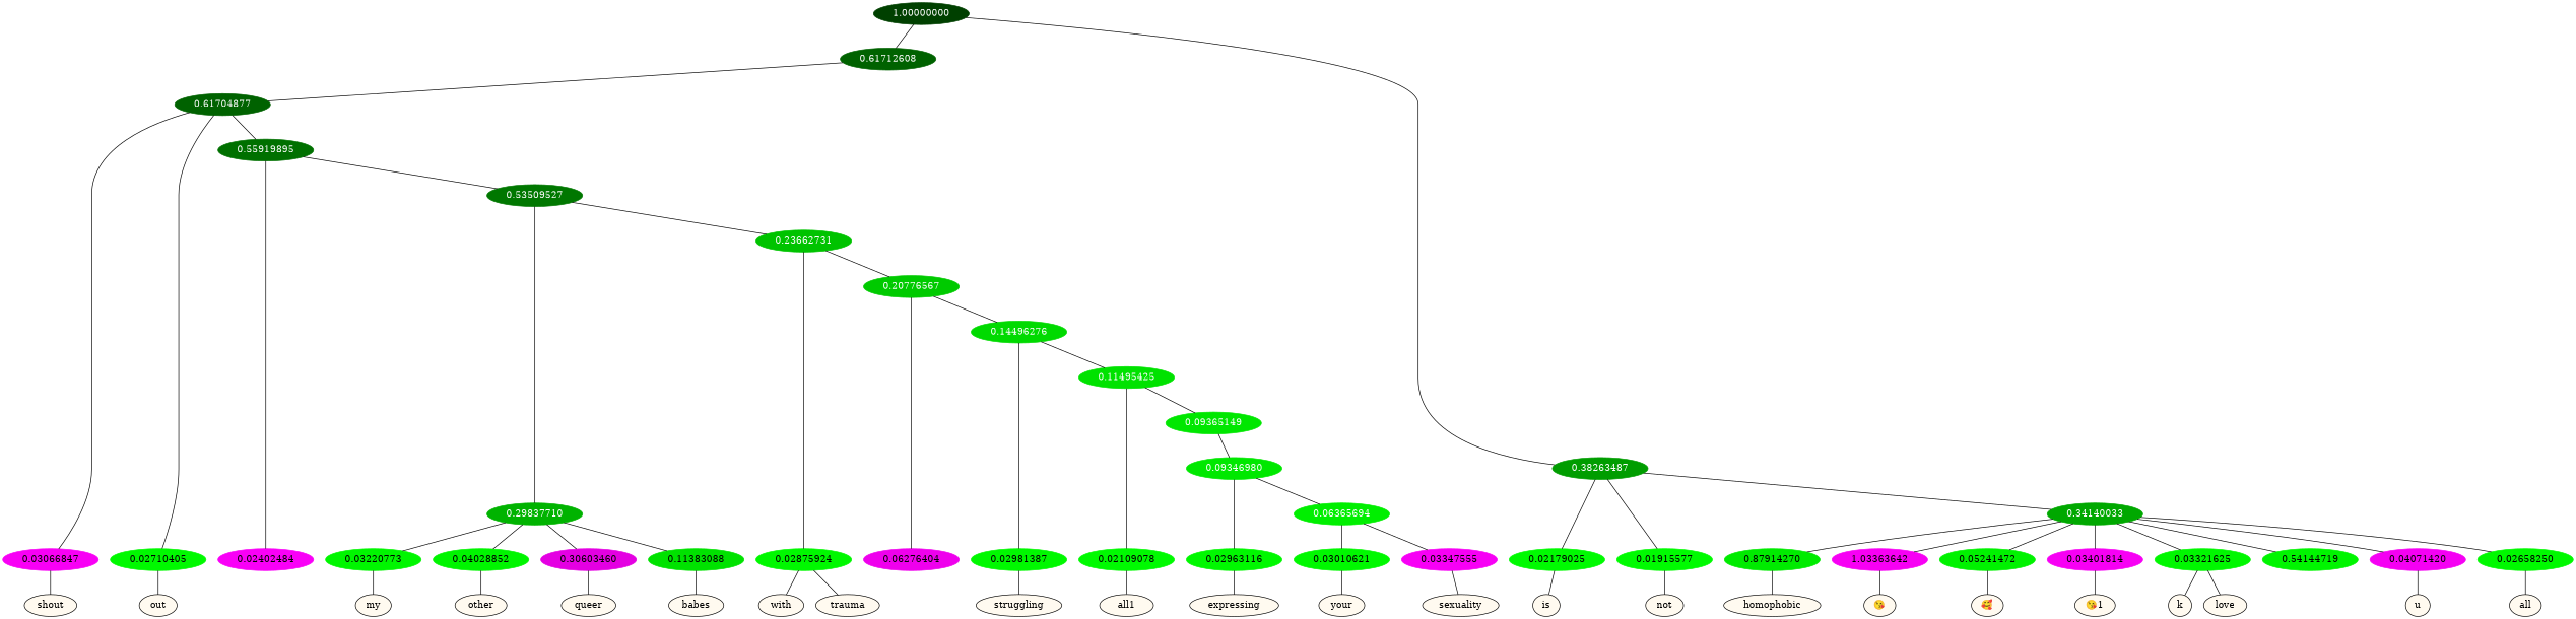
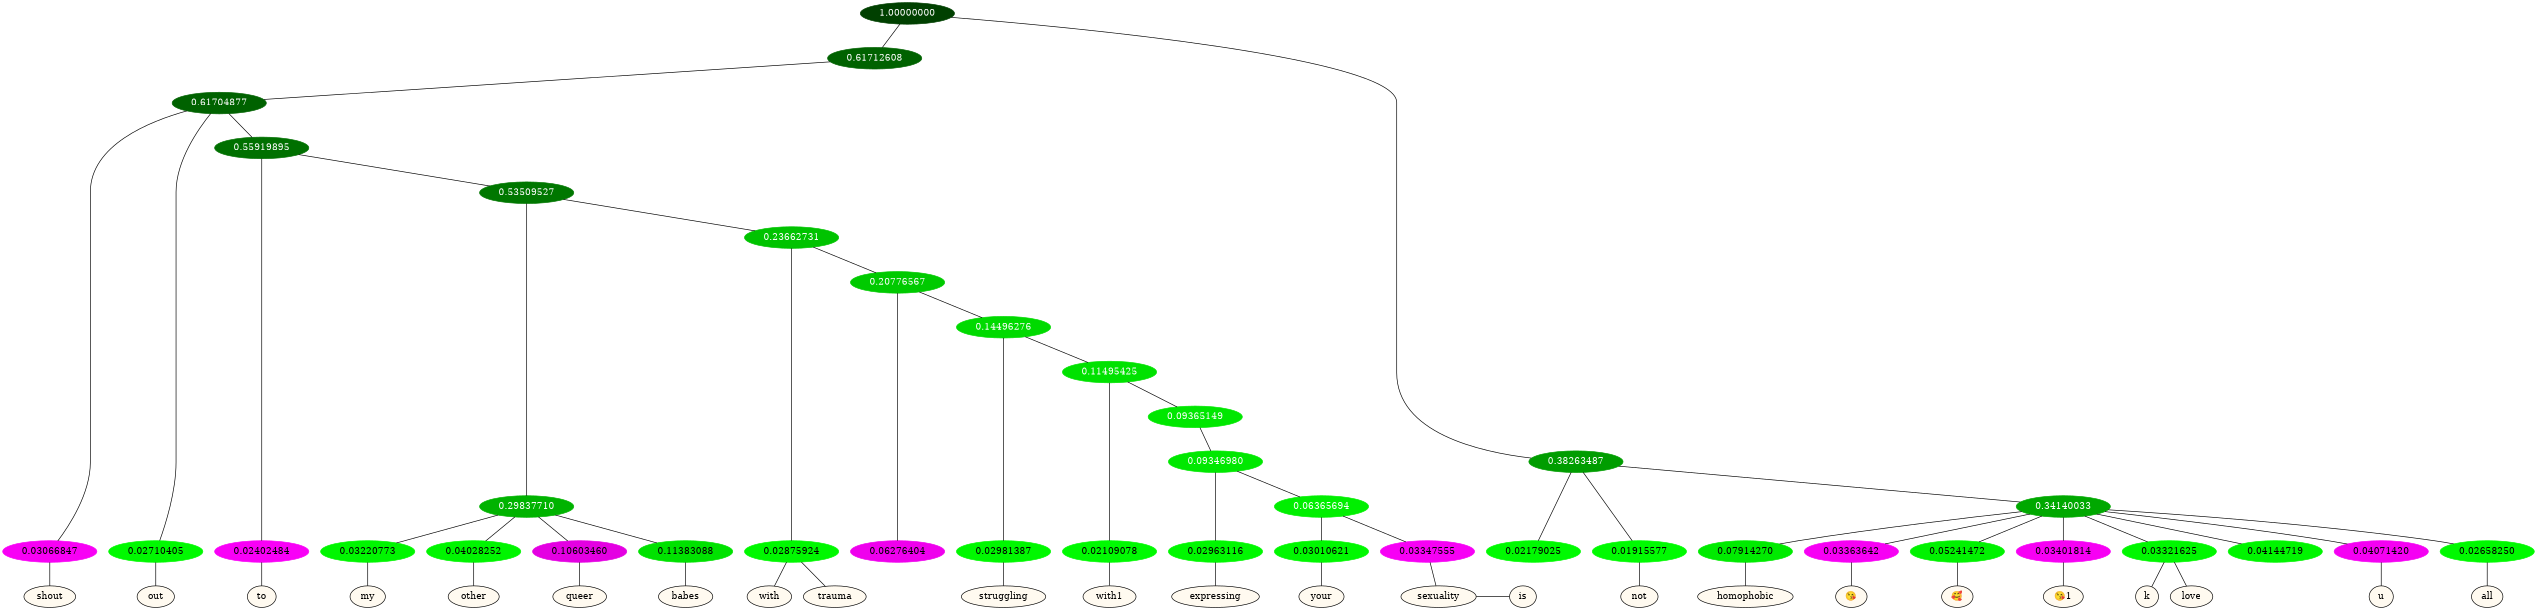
  graph {
    node [color=black format=png nodesep=0.001 ordering=out overlap_scaling=0.01 ranksep=0.001 style=filled]
    n1 [fillcolor=floralwhite height=0.15 label=shout style="filled,solid" width=0.15]
    n2 [fillcolor=floralwhite height=0.15 label=out style="filled,solid" width=0.15]
+   n3 [fillcolor=floralwhite height=0.15 label=to style="filled,solid" width=0.15]
    n4 [fillcolor=floralwhite height=0.15 label=my style="filled,solid" width=0.15]
    n5 [fillcolor=floralwhite height=0.15 label=other style="filled,solid" width=0.15]
    n6 [fillcolor=floralwhite height=0.15 label=queer style="filled,solid" width=0.15]
    n7 [fillcolor=floralwhite height=0.15 label=babes style="filled,solid" width=0.15]
    n8 [fillcolor=floralwhite height=0.15 label=with style="filled,solid" width=0.15]
    n9 [fillcolor=floralwhite height=0.15 label=trauma style="filled,solid" width=0.15]
    n10 [fillcolor=floralwhite height=0.15 label=struggling style="filled,solid" width=0.15]
-   n11 [fillcolor=floralwhite height=0.15 label=all1 style="filled,solid" width=0.15]
+   n11 [fillcolor=floralwhite height=0.15 label=with1 style="filled,solid" width=0.15]
    n12 [fillcolor=floralwhite height=0.15 label=expressing style="filled,solid" width=0.15]
    n13 [fillcolor=floralwhite height=0.15 label=your style="filled,solid" width=0.15]
    n14 [fillcolor=floralwhite height=0.15 label=sexuality style="filled,solid" width=0.15]
    n15 [fillcolor=floralwhite height=0.15 label=is style="filled,solid" width=0.15]
    n16 [fillcolor=floralwhite height=0.15 label=not style="filled,solid" width=0.15]
    n17 [fillcolor=floralwhite height=0.15 label=homophobic style="filled,solid" width=0.15]
    n18 [fillcolor=floralwhite height=0.15 label="😘" style="filled,solid" width=0.15]
    n19 [fillcolor=floralwhite height=0.15 label="🥰" style="filled,solid" width=0.15]
    n20 [fillcolor=floralwhite height=0.15 label="😘1" style="filled,solid" width=0.15]
    n21 [fillcolor=floralwhite height=0.15 label=k style="filled,solid" width=0.15]
    n22 [fillcolor=floralwhite height=0.15 label=love style="filled,solid" width=0.15]
    n23 [fillcolor=floralwhite height=0.15 label=u style="filled,solid" width=0.15]
    n24 [fillcolor=floralwhite height=0.15 label=all style="filled,solid" width=0.15]
    n25 [color="0.835 1.000 0.969" fontcolor=black height=0.15 label=0.03066847 width=0.15]
    n26 [color="0.334 1.000 0.973" fontcolor=black height=0.15 label=0.02710405 width=0.15]
    n27 [color="0.835 1.000 0.976" fontcolor=black height=0.15 label=0.02402484 width=0.15]
    n28 [color="0.334 1.000 0.962" fontcolor=black height=0.15 label=0.03220773 width=0.15]
-   n29 [color="0.334 1.000 0.960" fontcolor=black height=0.15 label=0.04028852 width=0.15]
-   n30 [color="0.835 1.000 0.894" fontcolor=black height=0.15 label=0.30603460 width=0.15]
+   n29 [color="0.334 1.000 0.960" fontcolor=black height=0.15 label=0.04028252 width=0.15]
+   n30 [color="0.835 1.000 0.894" fontcolor=black height=0.15 label=0.10603460 width=0.15]
    n31 [color="0.334 1.000 0.886" fontcolor=black height=0.15 label=0.11383088 width=0.15]
    n32 [color="0.334 1.000 0.971" fontcolor=black height=0.15 label=0.02875924 width=0.15]
    n33 [color="0.835 1.000 0.937" fontcolor=black height=0.15 label=0.06276404 width=0.15]
    n34 [color="0.334 1.000 0.970" fontcolor=black height=0.15 label=0.02981387 width=0.15]
    n35 [color="0.334 1.000 0.979" fontcolor=black height=0.15 label=0.02109078 width=0.15]
    n36 [color="0.334 1.000 0.970" fontcolor=black height=0.15 label=0.02963116 width=0.15]
    n37 [color="0.334 1.000 0.970" fontcolor=black height=0.15 label=0.03010621 width=0.15]
    n38 [color="0.835 1.000 0.967" fontcolor=black height=0.15 label=0.03347555 width=0.15]
    n39 [color="0.334 1.000 0.978" fontcolor=black height=0.15 label=0.02179025 width=0.15]
    n40 [color="0.334 1.000 0.981" fontcolor=black height=0.15 label=0.01915577 width=0.15]
-   n41 [color="0.334 1.000 0.921" fontcolor=black height=0.15 label=0.87914270 width=0.15]
-   n42 [color="0.835 1.000 0.966" fontcolor=black height=0.15 label=1.03363642 width=0.15]
+   n41 [color="0.334 1.000 0.921" fontcolor=black height=0.15 label=0.07914270 width=0.15]
+   n42 [color="0.835 1.000 0.966" fontcolor=black height=0.15 label=0.03363642 width=0.15]
    n43 [color="0.334 1.000 0.948" fontcolor=black height=0.15 label=0.05241472 width=0.15]
    n44 [color="0.835 1.000 0.966" fontcolor=black height=0.15 label=0.03401814 width=0.15]
    n45 [color="0.334 1.000 0.967" fontcolor=black height=0.15 label=0.03321625 width=0.15]
-   n46 [color="0.334 1.000 0.959" fontcolor=black height=0.15 label=0.54144719 width=0.15]
+   n46 [color="0.334 1.000 0.959" fontcolor=black height=0.15 label=0.04144719 width=0.15]
    n47 [color="0.835 1.000 0.959" fontcolor=black height=0.15 label=0.04071420 width=0.15]
    n48 [color="0.334 1.000 0.973" fontcolor=black height=0.15 label=0.02658250 width=0.15]
    n49 [color="0.334 1.000 0.250" fontcolor=grey99 height=0.15 label=1.00000000 width=0.15]
    n50 [color="0.334 1.000 0.383" fontcolor=grey99 height=0.15 label=0.61712608 width=0.15]
    n51 [color="0.334 1.000 0.617" fontcolor=grey99 height=0.15 label=0.38263487 width=0.15]
    n52 [color="0.334 1.000 0.383" fontcolor=grey99 height=0.15 label=0.61704877 width=0.15]
    n53 [color="0.334 1.000 0.659" fontcolor=grey99 height=0.15 label=0.34140033 width=0.15]
    n54 [color="0.334 1.000 0.441" fontcolor=grey99 height=0.15 label=0.55919895 width=0.15]
    n55 [color="0.334 1.000 0.465" fontcolor=grey99 height=0.15 label=0.53509527 width=0.15]
    n56 [color="0.334 1.000 0.702" fontcolor=grey99 height=0.15 label=0.29837710 width=0.15]
    n57 [color="0.334 1.000 0.763" fontcolor=grey99 height=0.15 label=0.23662731 width=0.15]
    n58 [color="0.334 1.000 0.792" fontcolor=grey99 height=0.15 label=0.20776567 width=0.15]
    n59 [color="0.334 1.000 0.855" fontcolor=grey99 height=0.15 label=0.14496276 width=0.15]
    n60 [color="0.334 1.000 0.885" fontcolor=grey99 height=0.15 label=0.11495425 width=0.15]
    n61 [color="0.334 1.000 0.906" fontcolor=grey99 height=0.15 label=0.09365149 width=0.15]
    n62 [color="0.334 1.000 0.907" fontcolor=grey99 height=0.15 label=0.09346980 width=0.15]
    n63 [color="0.334 1.000 0.936" fontcolor=grey99 height=0.15 label=0.06365694 width=0.15]
    subgraph sub_1 {
      rank=same
      n1
      n2
+     n3
      n4
      n5
      n6
      n7
      n8
      n9
      n10
      n11
      n12
      n13
      n14
      n15
      n16
      n17
      n18
      n19
      n20
      n21
      n22
      n23
      n24
    }
    subgraph sub_2 {
      rank=same
      n25
      n26
      n27
      n28
      n29
      n30
      n31
      n32
      n33
      n34
      n35
      n36
      n37
      n38
      n39
      n40
      n41
      n42
      n43
      n44
      n45
      n46
      n47
      n48
    }
    n25 -- n1
    n26 -- n2
+   n27 -- n3
    n28 -- n4
    n29 -- n5
    n30 -- n6
    n31 -- n7
    n32 -- n8
    n32 -- n9
    n34 -- n10
    n35 -- n11
    n36 -- n12
    n37 -- n13
    n38 -- n14
-   n39 -- n15
+   n14 -- n15
    n40 -- n16
    n41 -- n17
    n42 -- n18
    n43 -- n19
    n44 -- n20
    n45 -- n21
    n45 -- n22
    n47 -- n23
    n48 -- n24
    n49 -- n50
    n49 -- n51
    n50 -- n52
    n51 -- n39
    n51 -- n40
    n51 -- n53
    n52 -- n25
    n52 -- n26
    n52 -- n54
    n53 -- n41
    n53 -- n42
    n53 -- n43
    n53 -- n44
    n53 -- n45
    n53 -- n46
    n53 -- n47
    n53 -- n48
    n54 -- n27
    n54 -- n55
    n55 -- n56
    n55 -- n57
    n56 -- n28
    n56 -- n29
    n56 -- n30
    n56 -- n31
    n57 -- n32
    n57 -- n58
    n58 -- n33
    n58 -- n59
    n59 -- n34
    n59 -- n60
    n60 -- n35
    n60 -- n61
    n61 -- n62
    n62 -- n36
    n62 -- n63
    n63 -- n37
    n63 -- n38
  }
